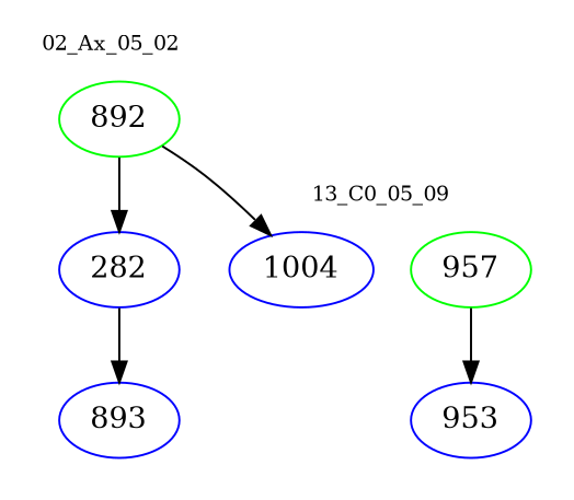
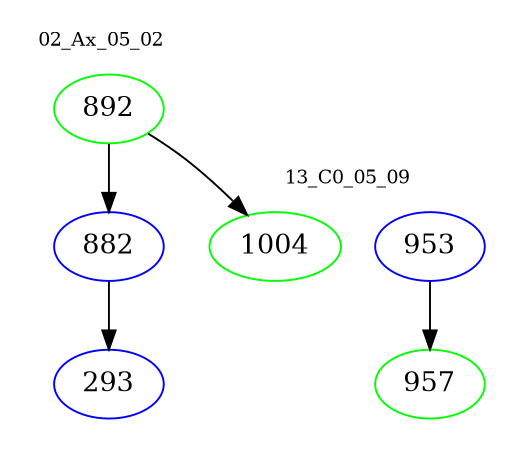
  digraph {
    node [color=blue]
    edge [color=black]
    n1 [color=green label=892]
-   n2 [label=282]
-   n3 [label=893]
+   n2 [label=882]
+   n3 [label=293]
    n4 [color=green label=957]
    n5 [label=953]
-   n6 [label=1004]
+   n6 [color=green label=1004]
    subgraph cluster_1 {
      color=white
      fontsize=10
      label="02_Ax_05_02"
      n1
      n2
      n3
    }
    subgraph cluster_2 {
      color=white
      fontsize=10
      label="13_C0_05_09"
      n4
      n5
      n6
    }
    n1 -> n2
    n1 -> n6
    n2 -> n3
-   n4 -> n5
+   n5 -> n4
  }
